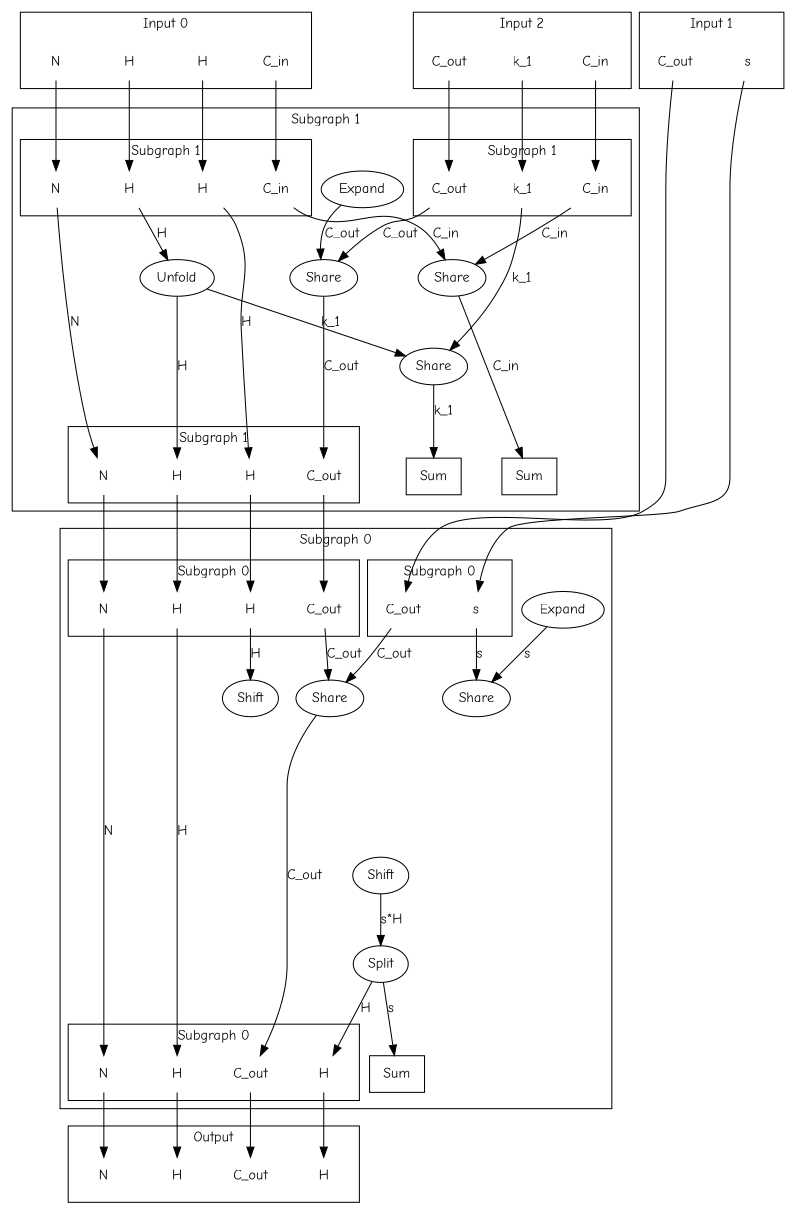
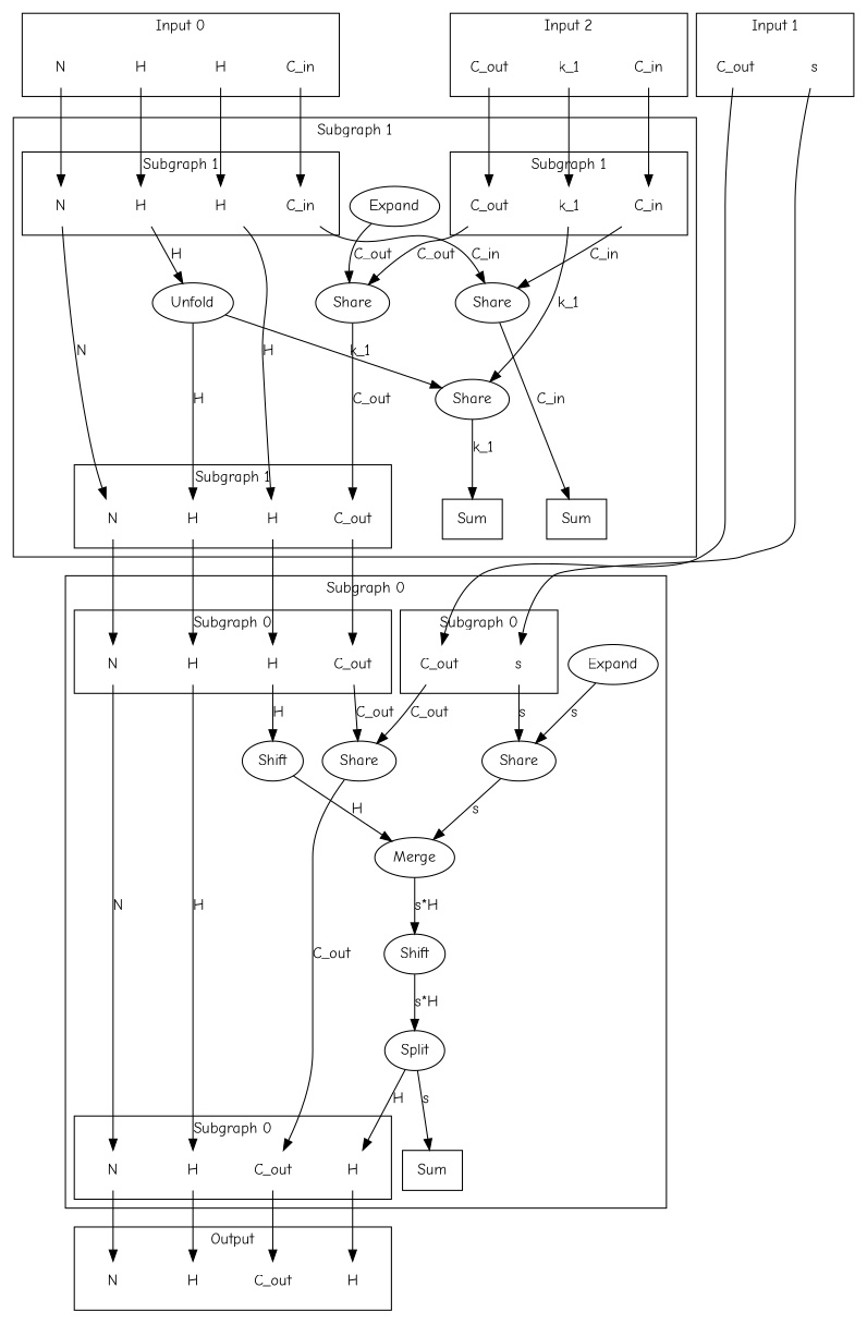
  digraph {
    newrank=true
    fontname="Comic Neue"
    node [shape=none fontname="Comic Neue"]
    edge [fontname="Comic Neue"]
    n1 [label=N]
    n2 [label=C_in]
    n3 [label=H]
    n4 [label=H]
    n5 [label=C_out]
    n6 [label=C_in]
    n7 [label=k_1]
    n8 [label=C_out]
    n9 [label=s]
    n10 [label=Sum shape=box]
    n11 [label=N]
    n12 [label=C_out]
    n13 [label=H]
    n14 [label=H]
    n15 [label=N]
    n16 [label=C_out]
    n17 [label=H]
    n18 [label=H]
    n19 [label=C_out]
    n20 [label=s]
    n21 [label=Share shape=""]
    n22 [label=Shift shape=""]
    n23 [label=Share shape=""]
+   n24 [label=Merge shape=""]
    n25 [label=Expand shape=""]
    n26 [label=Shift shape=""]
    n27 [label=Split shape=""]
    n28 [label=Sum shape=box]
    n29 [label=Sum shape=box]
    n30 [label=N]
    n31 [label=C_out]
    n32 [label=H]
    n33 [label=H]
    n34 [label=N]
    n35 [label=C_in]
    n36 [label=H]
    n37 [label=H]
    n38 [label=C_out]
    n39 [label=C_in]
    n40 [label=k_1]
    n41 [label=Share shape=""]
    n42 [label=Unfold shape=""]
    n43 [label=Share shape=""]
    n44 [label=Share shape=""]
    n45 [label=Expand shape=""]
    n46 [label=N]
    n47 [label=C_out]
    n48 [label=H]
    n49 [label=H]
    subgraph sub_1 {
      rank=same
      n1
      n2
      n3
      n4
      n5
      n6
      n7
      n8
      n9
    }
    subgraph cluster_2 {
      label="Subgraph 0"
      n21
      n22
      n23
+     n24
      n25
      n26
      n27
      subgraph sub_3 {
        label="Subgraph 0"
        rank=same
        n10
        n11
        n12
        n13
        n14
      }
      subgraph sub_4 {
        label="Subgraph 0"
        rank=same
        n15
        n16
        n17
        n18
        n19
        n20
      }
      subgraph cluster_5 {
        n11
        n12
        n13
        n14
      }
      subgraph cluster_6 {
        n15
        n16
        n17
        n18
      }
      subgraph cluster_7 {
        n19
        n20
      }
    }
    subgraph cluster_8 {
      label="Subgraph 1"
      n41
      n42
      n43
      n44
      n45
      subgraph sub_9 {
        label="Subgraph 1"
        rank=same
        n28
        n29
        n30
        n31
        n32
        n33
      }
      subgraph sub_10 {
        label="Subgraph 1"
        rank=same
        n34
        n35
        n36
        n37
        n38
        n39
        n40
      }
      subgraph cluster_11 {
        n30
        n31
        n32
        n33
      }
      subgraph cluster_12 {
        n34
        n35
        n36
        n37
      }
      subgraph cluster_13 {
        n38
        n39
        n40
      }
    }
    subgraph cluster_14 {
      label="Input 0"
      n1
      n2
      n3
      n4
    }
    subgraph cluster_15 {
      label="Input 2"
      n5
      n6
      n7
    }
    subgraph cluster_16 {
      label="Input 1"
      n8
      n9
    }
    subgraph cluster_17 {
      label=Output
      n46
      n47
      n48
      n49
    }
    n1 -> n34
    n2 -> n35
    n3 -> n36
    n4 -> n37
    n5 -> n38
    n6 -> n39
    n7 -> n40
    n8 -> n19
    n9 -> n20
    n11 -> n46
    n12 -> n47
    n13 -> n48
    n14 -> n49
    n15 -> n11 [label=N]
    n16 -> n21 [label=C_out]
    n17 -> n22 [label=H]
    n18 -> n14 [label=H]
    n19 -> n21 [label=C_out]
    n20 -> n23 [label=s]
    n21 -> n12 [label=C_out]
+   n22 -> n24 [label=H]
+   n23 -> n24 [label=s]
+   n24 -> n26 [label="s*H"]
    n25 -> n23 [label=s]
    n26 -> n27 [label="s*H"]
    n27 -> n10 [label=s]
    n27 -> n13 [label=H]
    n30 -> n15
    n31 -> n16
    n32 -> n17
    n33 -> n18
    n34 -> n30 [label=N]
    n35 -> n41 [label=C_in]
    n36 -> n32 [label=H]
    n37 -> n42 [label=H]
    n38 -> n43 [label=C_out]
    n39 -> n41 [label=C_in]
    n40 -> n44 [label=k_1]
    n41 -> n28 [label=C_in]
    n42 -> n33 [label=H]
    n42 -> n44 [label=k_1]
    n43 -> n31 [label=C_out]
    n44 -> n29 [label=k_1]
    n45 -> n43 [label=C_out]
  }
